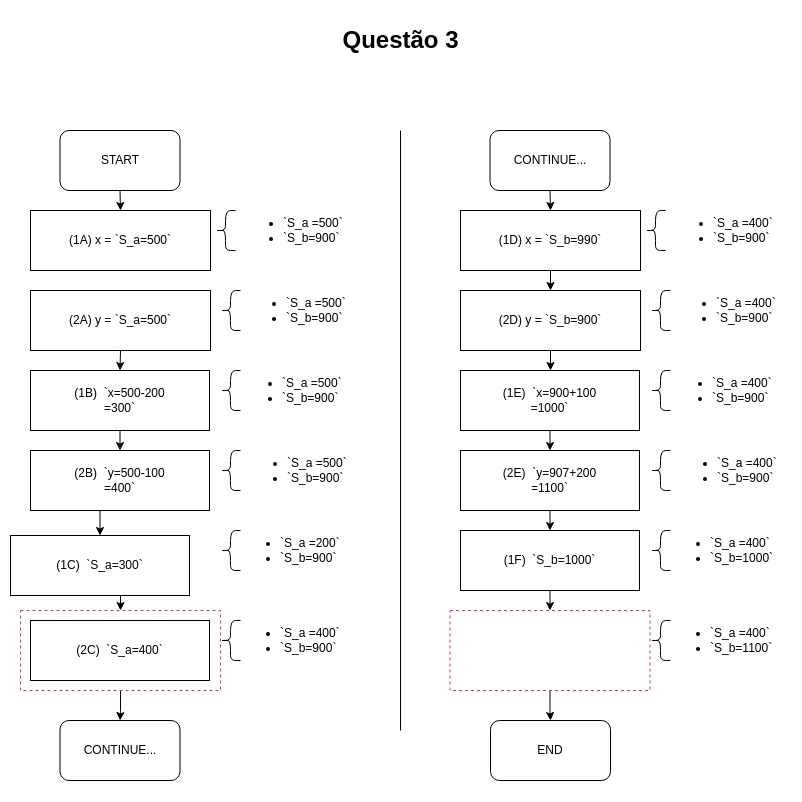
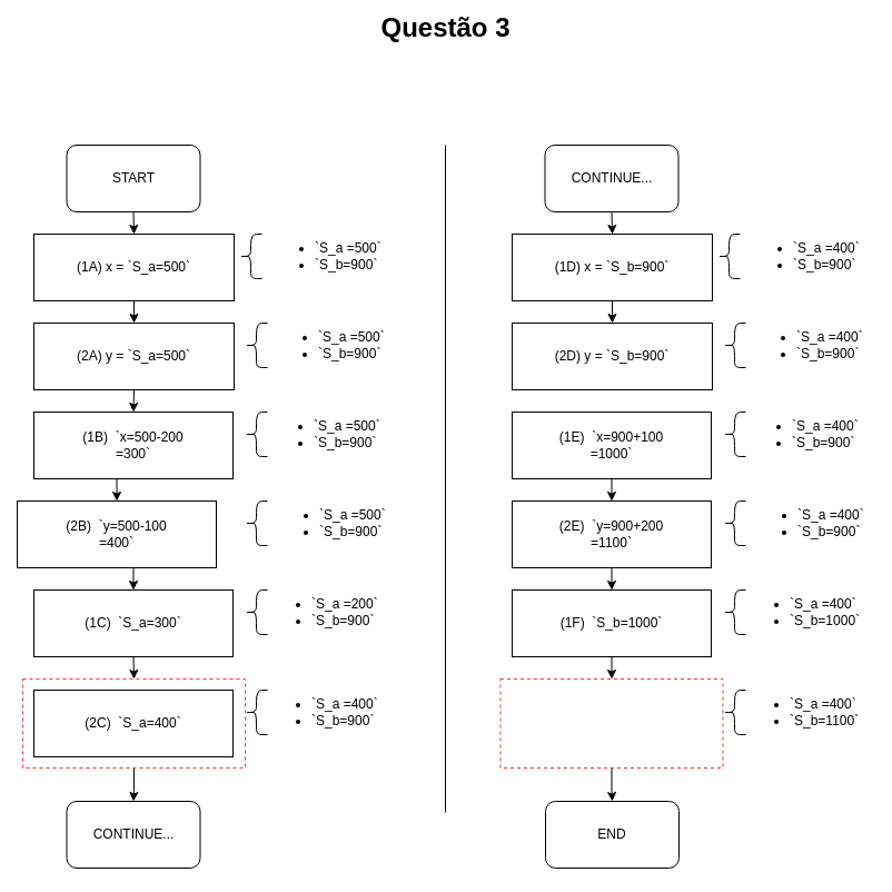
  <mxCell id="0" />
  <mxCell id="1" parent="0" />
  <mxCell id="2" value="START" style="rounded=1;whiteSpace=wrap;html=1;" vertex="1" parent="1"><mxGeometry x="59.5" y="130" width="120" height="60" as="geometry" /></mxCell>
  <mxCell id="3" value="(1A) x = `S_a=500`" style="rounded=0;whiteSpace=wrap;html=1;" vertex="1" parent="1"><mxGeometry x="30" y="210" width="180" height="60" as="geometry" /></mxCell>
  <mxCell id="4" value="(2A) y = `S_a=500`" style="rounded=0;whiteSpace=wrap;html=1;" vertex="1" parent="1"><mxGeometry x="30" y="290" width="180" height="60" as="geometry" /></mxCell>
  <mxCell id="5" value="" style="shape=curlyBracket;whiteSpace=wrap;html=1;rounded=1;" vertex="1" parent="1"><mxGeometry x="215" y="210" width="20" height="40" as="geometry" /></mxCell>
  <mxCell id="6" value="&lt;ul&gt;&lt;li&gt;`S_a =500`&lt;/li&gt;&lt;li&gt;`S_b=900`&lt;/li&gt;&lt;/ul&gt;" style="text;strokeColor=none;fillColor=none;html=1;whiteSpace=wrap;verticalAlign=middle;overflow=hidden;" vertex="1" parent="1"><mxGeometry x="241.25" y="190" width="108.75" height="80" as="geometry" /></mxCell>
  <mxCell id="7" value="" style="shape=curlyBracket;whiteSpace=wrap;html=1;rounded=1;" vertex="1" parent="1"><mxGeometry x="220" y="290" width="20" height="40" as="geometry" /></mxCell>
  <mxCell id="8" style="edgeStyle=orthogonalEdgeStyle;rounded=0;orthogonalLoop=1;jettySize=auto;html=1;exitX=0.5;exitY=1;exitDx=0;exitDy=0;entryX=0.5;entryY=0;entryDx=0;entryDy=0;" edge="1" parent="1" source="9" target="14"><mxGeometry relative="1" as="geometry" /></mxCell>
  <mxCell id="9" value="(1B)&amp;nbsp; `x=500-200&lt;br&gt;=300`" style="rounded=0;whiteSpace=wrap;html=1;" vertex="1" parent="1"><mxGeometry x="30" y="370" width="179" height="60" as="geometry" /></mxCell>
  <mxCell id="10" value="" style="shape=curlyBracket;whiteSpace=wrap;html=1;rounded=1;" vertex="1" parent="1"><mxGeometry x="220" y="370" width="20" height="40" as="geometry" /></mxCell>
  <mxCell id="11" value="&lt;ul&gt;&lt;li&gt;`S_a =500`&lt;/li&gt;&lt;li&gt;`S_b=900`&lt;/li&gt;&lt;/ul&gt;" style="text;strokeColor=none;fillColor=none;html=1;whiteSpace=wrap;verticalAlign=middle;overflow=hidden;" vertex="1" parent="1"><mxGeometry x="243.75" y="270" width="106.25" height="80" as="geometry" /></mxCell>
  <mxCell id="12" value="&lt;ul&gt;&lt;li&gt;`S_a =500`&lt;/li&gt;&lt;li&gt;`S_b=900`&lt;/li&gt;&lt;/ul&gt;" style="text;strokeColor=none;fillColor=none;html=1;whiteSpace=wrap;verticalAlign=middle;overflow=hidden;" vertex="1" parent="1"><mxGeometry x="240" y="350" width="110" height="80" as="geometry" /></mxCell>
  <mxCell id="13" style="edgeStyle=orthogonalEdgeStyle;rounded=0;orthogonalLoop=1;jettySize=auto;html=1;exitX=0.5;exitY=1;exitDx=0;exitDy=0;entryX=0.5;entryY=0;entryDx=0;entryDy=0;" edge="1" parent="1" source="14" target="18"><mxGeometry relative="1" as="geometry" /></mxCell>
- <mxCell id="14" value="(2B)&amp;nbsp; `y=500-100&lt;br&gt;=400`" style="rounded=0;whiteSpace=wrap;html=1;" vertex="1" parent="1"><mxGeometry x="30" y="450" width="179" height="60" as="geometry" /></mxCell>
+ <mxCell id="14" value="(2B)&amp;nbsp; `y=500-100&lt;br&gt;=400`" style="rounded=0;whiteSpace=wrap;html=1;" vertex="1" parent="1"><mxGeometry x="15" y="450" width="179" height="60" as="geometry" /></mxCell>
  <mxCell id="15" value="" style="shape=curlyBracket;whiteSpace=wrap;html=1;rounded=1;" vertex="1" parent="1"><mxGeometry x="220" y="450" width="20" height="40" as="geometry" /></mxCell>
  <mxCell id="16" value="&lt;ul&gt;&lt;li&gt;`S_a =500`&lt;/li&gt;&lt;li&gt;`S_b=900`&lt;/li&gt;&lt;/ul&gt;" style="text;strokeColor=none;fillColor=none;html=1;whiteSpace=wrap;verticalAlign=middle;overflow=hidden;" vertex="1" parent="1"><mxGeometry x="245" y="430" width="105" height="80" as="geometry" /></mxCell>
  <mxCell id="17" style="edgeStyle=orthogonalEdgeStyle;rounded=0;orthogonalLoop=1;jettySize=auto;html=1;exitX=0.5;exitY=1;exitDx=0;exitDy=0;entryX=0.5;entryY=0;entryDx=0;entryDy=0;" edge="1" parent="1" source="18" target="25"><mxGeometry relative="1" as="geometry" /></mxCell>
- <mxCell id="18" value="(1C)&amp;nbsp; `S_a=300`" style="rounded=0;whiteSpace=wrap;html=1;" vertex="1" parent="1"><mxGeometry x="10" y="535" width="179" height="60" as="geometry" /></mxCell>
+ <mxCell id="18" value="(1C)&amp;nbsp; `S_a=300`" style="rounded=0;whiteSpace=wrap;html=1;" vertex="1" parent="1"><mxGeometry x="30" y="530" width="179" height="60" as="geometry" /></mxCell>
  <mxCell id="19" value="" style="shape=curlyBracket;whiteSpace=wrap;html=1;rounded=1;" vertex="1" parent="1"><mxGeometry x="220" y="530" width="20" height="40" as="geometry" /></mxCell>
  <mxCell id="20" value="&lt;ul&gt;&lt;li&gt;`S_a =200`&lt;/li&gt;&lt;li&gt;`S_b=900`&lt;/li&gt;&lt;/ul&gt;" style="text;strokeColor=none;fillColor=none;html=1;whiteSpace=wrap;verticalAlign=middle;overflow=hidden;" vertex="1" parent="1"><mxGeometry x="237.5" y="510" width="112.5" height="80" as="geometry" /></mxCell>
  <mxCell id="21" value="(2C)&amp;nbsp; `S_a=400`" style="rounded=0;whiteSpace=wrap;html=1;" vertex="1" parent="1"><mxGeometry x="30" y="620" width="179" height="60" as="geometry" /></mxCell>
  <mxCell id="22" value="" style="shape=curlyBracket;whiteSpace=wrap;html=1;rounded=1;" vertex="1" parent="1"><mxGeometry x="220" y="620" width="20" height="40" as="geometry" /></mxCell>
  <mxCell id="23" value="&lt;ul&gt;&lt;li&gt;`S_a =400`&lt;/li&gt;&lt;li&gt;`S_b=900`&lt;/li&gt;&lt;/ul&gt;" style="text;strokeColor=none;fillColor=none;html=1;whiteSpace=wrap;verticalAlign=middle;overflow=hidden;" vertex="1" parent="1"><mxGeometry x="237.5" y="600" width="112.5" height="80" as="geometry" /></mxCell>
  <mxCell id="24" style="edgeStyle=orthogonalEdgeStyle;rounded=0;orthogonalLoop=1;jettySize=auto;html=1;exitX=0.5;exitY=1;exitDx=0;exitDy=0;" edge="1" parent="1" source="25" target="27"><mxGeometry relative="1" as="geometry" /></mxCell>
  <mxCell id="25" value="" style="rounded=0;whiteSpace=wrap;html=1;dashed=1;fillColor=none;strokeColor=#FF3333;" vertex="1" parent="1"><mxGeometry x="20" y="610" width="200" height="80" as="geometry" /></mxCell>
  <mxCell id="26" value="" style="endArrow=none;html=1;" edge="1" parent="1"><mxGeometry width="50" height="50" relative="1" as="geometry"><mxPoint x="400" y="730" as="sourcePoint" /><mxPoint x="400" y="130" as="targetPoint" /></mxGeometry></mxCell>
  <mxCell id="27" value="CONTINUE..." style="rounded=1;whiteSpace=wrap;html=1;" vertex="1" parent="1"><mxGeometry x="59.5" y="720" width="120" height="60" as="geometry" /></mxCell>
  <mxCell id="28" style="edgeStyle=orthogonalEdgeStyle;rounded=0;orthogonalLoop=1;jettySize=auto;html=1;exitX=0.5;exitY=1;exitDx=0;exitDy=0;entryX=0.5;entryY=0;entryDx=0;entryDy=0;" edge="1" parent="1" source="29" target="31"><mxGeometry relative="1" as="geometry" /></mxCell>
  <mxCell id="29" value="CONTINUE..." style="rounded=1;whiteSpace=wrap;html=1;" vertex="1" parent="1"><mxGeometry x="489.5" y="130" width="120" height="60" as="geometry" /></mxCell>
  <mxCell id="30" style="edgeStyle=orthogonalEdgeStyle;rounded=0;orthogonalLoop=1;jettySize=auto;html=1;exitX=0.5;exitY=1;exitDx=0;exitDy=0;entryX=0.5;entryY=0;entryDx=0;entryDy=0;" edge="1" parent="1" source="31" target="33"><mxGeometry relative="1" as="geometry" /></mxCell>
- <mxCell id="31" value="(1D) x = `S_b=990`" style="rounded=0;whiteSpace=wrap;html=1;" vertex="1" parent="1"><mxGeometry x="460" y="210" width="180" height="60" as="geometry" /></mxCell>
- <mxCell id="32" style="edgeStyle=orthogonalEdgeStyle;rounded=0;orthogonalLoop=1;jettySize=auto;html=1;exitX=0.5;exitY=1;exitDx=0;exitDy=0;" edge="1" parent="1" source="33" target="38"><mxGeometry relative="1" as="geometry" /></mxCell>
+ <mxCell id="31" value="(1D) x = `S_b=900`" style="rounded=0;whiteSpace=wrap;html=1;" vertex="1" parent="1"><mxGeometry x="460" y="210" width="180" height="60" as="geometry" /></mxCell>
  <mxCell id="33" value="(2D) y = `S_b=900`" style="rounded=0;whiteSpace=wrap;html=1;" vertex="1" parent="1"><mxGeometry x="460" y="290" width="180" height="60" as="geometry" /></mxCell>
  <mxCell id="34" value="" style="shape=curlyBracket;whiteSpace=wrap;html=1;rounded=1;" vertex="1" parent="1"><mxGeometry x="645" y="210" width="20" height="40" as="geometry" /></mxCell>
  <mxCell id="35" value="&lt;ul&gt;&lt;li&gt;`S_a =400`&lt;/li&gt;&lt;li&gt;`S_b=900`&lt;/li&gt;&lt;/ul&gt;" style="text;strokeColor=none;fillColor=none;html=1;whiteSpace=wrap;verticalAlign=middle;overflow=hidden;" vertex="1" parent="1"><mxGeometry x="671.25" y="190" width="108.75" height="80" as="geometry" /></mxCell>
  <mxCell id="36" value="" style="shape=curlyBracket;whiteSpace=wrap;html=1;rounded=1;" vertex="1" parent="1"><mxGeometry x="650" y="290" width="20" height="40" as="geometry" /></mxCell>
  <mxCell id="37" style="edgeStyle=orthogonalEdgeStyle;rounded=0;orthogonalLoop=1;jettySize=auto;html=1;exitX=0.5;exitY=1;exitDx=0;exitDy=0;entryX=0.5;entryY=0;entryDx=0;entryDy=0;" edge="1" parent="1" source="38" target="43"><mxGeometry relative="1" as="geometry" /></mxCell>
  <mxCell id="38" value="(1E)&amp;nbsp; `x=900+100&lt;br&gt;=1000`" style="rounded=0;whiteSpace=wrap;html=1;" vertex="1" parent="1"><mxGeometry x="460" y="370" width="179" height="60" as="geometry" /></mxCell>
  <mxCell id="39" value="" style="shape=curlyBracket;whiteSpace=wrap;html=1;rounded=1;" vertex="1" parent="1"><mxGeometry x="650" y="370" width="20" height="40" as="geometry" /></mxCell>
  <mxCell id="40" value="&lt;ul&gt;&lt;li&gt;`S_a =400`&lt;/li&gt;&lt;li&gt;`S_b=900`&lt;/li&gt;&lt;/ul&gt;" style="text;strokeColor=none;fillColor=none;html=1;whiteSpace=wrap;verticalAlign=middle;overflow=hidden;" vertex="1" parent="1"><mxGeometry x="673.75" y="270" width="106.25" height="80" as="geometry" /></mxCell>
  <mxCell id="41" value="&lt;ul&gt;&lt;li&gt;`S_a =400`&lt;/li&gt;&lt;li&gt;`S_b=900`&lt;/li&gt;&lt;/ul&gt;" style="text;strokeColor=none;fillColor=none;html=1;whiteSpace=wrap;verticalAlign=middle;overflow=hidden;" vertex="1" parent="1"><mxGeometry x="670" y="350" width="110" height="80" as="geometry" /></mxCell>
  <mxCell id="42" style="edgeStyle=orthogonalEdgeStyle;rounded=0;orthogonalLoop=1;jettySize=auto;html=1;exitX=0.5;exitY=1;exitDx=0;exitDy=0;entryX=0.5;entryY=0;entryDx=0;entryDy=0;" edge="1" parent="1" source="43" target="47"><mxGeometry relative="1" as="geometry" /></mxCell>
- <mxCell id="43" value="(2E)&amp;nbsp; `y=907+200&lt;br&gt;=1100`" style="rounded=0;whiteSpace=wrap;html=1;" vertex="1" parent="1"><mxGeometry x="460" y="450" width="179" height="60" as="geometry" /></mxCell>
+ <mxCell id="43" value="(2E)&amp;nbsp; `y=900+200&lt;br&gt;=1100`" style="rounded=0;whiteSpace=wrap;html=1;" vertex="1" parent="1"><mxGeometry x="460" y="450" width="179" height="60" as="geometry" /></mxCell>
  <mxCell id="44" value="" style="shape=curlyBracket;whiteSpace=wrap;html=1;rounded=1;" vertex="1" parent="1"><mxGeometry x="650" y="450" width="20" height="40" as="geometry" /></mxCell>
  <mxCell id="45" value="&lt;ul&gt;&lt;li&gt;`S_a =400`&lt;/li&gt;&lt;li&gt;`S_b=900`&lt;/li&gt;&lt;/ul&gt;" style="text;strokeColor=none;fillColor=none;html=1;whiteSpace=wrap;verticalAlign=middle;overflow=hidden;" vertex="1" parent="1"><mxGeometry x="675" y="430" width="105" height="80" as="geometry" /></mxCell>
  <mxCell id="46" style="edgeStyle=orthogonalEdgeStyle;rounded=0;orthogonalLoop=1;jettySize=auto;html=1;exitX=0.5;exitY=1;exitDx=0;exitDy=0;entryX=0.5;entryY=0;entryDx=0;entryDy=0;" edge="1" parent="1" source="47" target="53"><mxGeometry relative="1" as="geometry" /></mxCell>
  <mxCell id="47" value="(1F)&amp;nbsp; `S_b=1000`" style="rounded=0;whiteSpace=wrap;html=1;" vertex="1" parent="1"><mxGeometry x="460" y="530" width="179" height="60" as="geometry" /></mxCell>
  <mxCell id="48" value="" style="shape=curlyBracket;whiteSpace=wrap;html=1;rounded=1;" vertex="1" parent="1"><mxGeometry x="650" y="530" width="20" height="40" as="geometry" /></mxCell>
  <mxCell id="49" value="&lt;ul&gt;&lt;li&gt;`S_a =400`&lt;/li&gt;&lt;li&gt;`S_b=1000`&lt;/li&gt;&lt;/ul&gt;" style="text;strokeColor=none;fillColor=none;html=1;whiteSpace=wrap;verticalAlign=middle;overflow=hidden;" vertex="1" parent="1"><mxGeometry x="667.5" y="510" width="112.5" height="80" as="geometry" /></mxCell>
  <mxCell id="50" value="" style="shape=curlyBracket;whiteSpace=wrap;html=1;rounded=1;" vertex="1" parent="1"><mxGeometry x="650" y="620" width="20" height="40" as="geometry" /></mxCell>
  <mxCell id="51" value="&lt;ul&gt;&lt;li&gt;`S_a =400`&lt;/li&gt;&lt;li&gt;`S_b=1100`&lt;/li&gt;&lt;/ul&gt;" style="text;strokeColor=none;fillColor=none;html=1;whiteSpace=wrap;verticalAlign=middle;overflow=hidden;" vertex="1" parent="1"><mxGeometry x="667.5" y="600" width="112.5" height="80" as="geometry" /></mxCell>
  <mxCell id="52" style="edgeStyle=orthogonalEdgeStyle;rounded=0;orthogonalLoop=1;jettySize=auto;html=1;exitX=0.5;exitY=1;exitDx=0;exitDy=0;" edge="1" parent="1" source="53" target="54"><mxGeometry relative="1" as="geometry" /></mxCell>
  <mxCell id="53" value="" style="rounded=0;whiteSpace=wrap;html=1;dashed=1;fillColor=none;strokeColor=#FF3333;" vertex="1" parent="1"><mxGeometry x="449.5" y="610" width="200" height="80" as="geometry" /></mxCell>
  <mxCell id="54" value="END" style="rounded=1;whiteSpace=wrap;html=1;" vertex="1" parent="1"><mxGeometry x="490" y="720" width="120" height="60" as="geometry" /></mxCell>
  <mxCell id="55" value="" style="endArrow=classic;html=1;exitX=0.5;exitY=1;exitDx=0;exitDy=0;entryX=0.5;entryY=0;entryDx=0;entryDy=0;" edge="1" parent="1" source="2" target="3"><mxGeometry width="50" height="50" relative="1" as="geometry"><mxPoint x="370" y="470" as="sourcePoint" /><mxPoint x="420" y="420" as="targetPoint" /></mxGeometry></mxCell>
+ <mxCell id="56" value="" style="endArrow=classic;html=1;entryX=0.5;entryY=0;entryDx=0;entryDy=0;exitX=0.5;exitY=1;exitDx=0;exitDy=0;" edge="1" parent="1" source="3" target="4"><mxGeometry width="50" height="50" relative="1" as="geometry"><mxPoint x="135" y="210" as="sourcePoint" /><mxPoint x="130" y="220" as="targetPoint" /></mxGeometry></mxCell>
  <mxCell id="57" value="" style="endArrow=classic;html=1;entryX=0.5;entryY=0;entryDx=0;entryDy=0;exitX=0.5;exitY=1;exitDx=0;exitDy=0;" edge="1" parent="1" source="4" target="9"><mxGeometry width="50" height="50" relative="1" as="geometry"><mxPoint x="145" y="360" as="sourcePoint" /><mxPoint x="140" y="230" as="targetPoint" /></mxGeometry></mxCell>
- <mxCell id="58" value="Questão 3" style="text;strokeColor=none;fillColor=none;html=1;fontSize=24;fontStyle=1;verticalAlign=middle;align=center;dashed=1;" vertex="1" parent="1"><mxGeometry x="339" y="20" width="122" height="40" as="geometry" /></mxCell>
+ <mxCell id="58" value="Questão 3" style="text;strokeColor=none;fillColor=none;html=1;fontSize=24;fontStyle=1;verticalAlign=middle;align=center;dashed=1;" vertex="1" parent="1"><mxGeometry x="339" y="5" width="122" height="40" as="geometry" /></mxCell>
